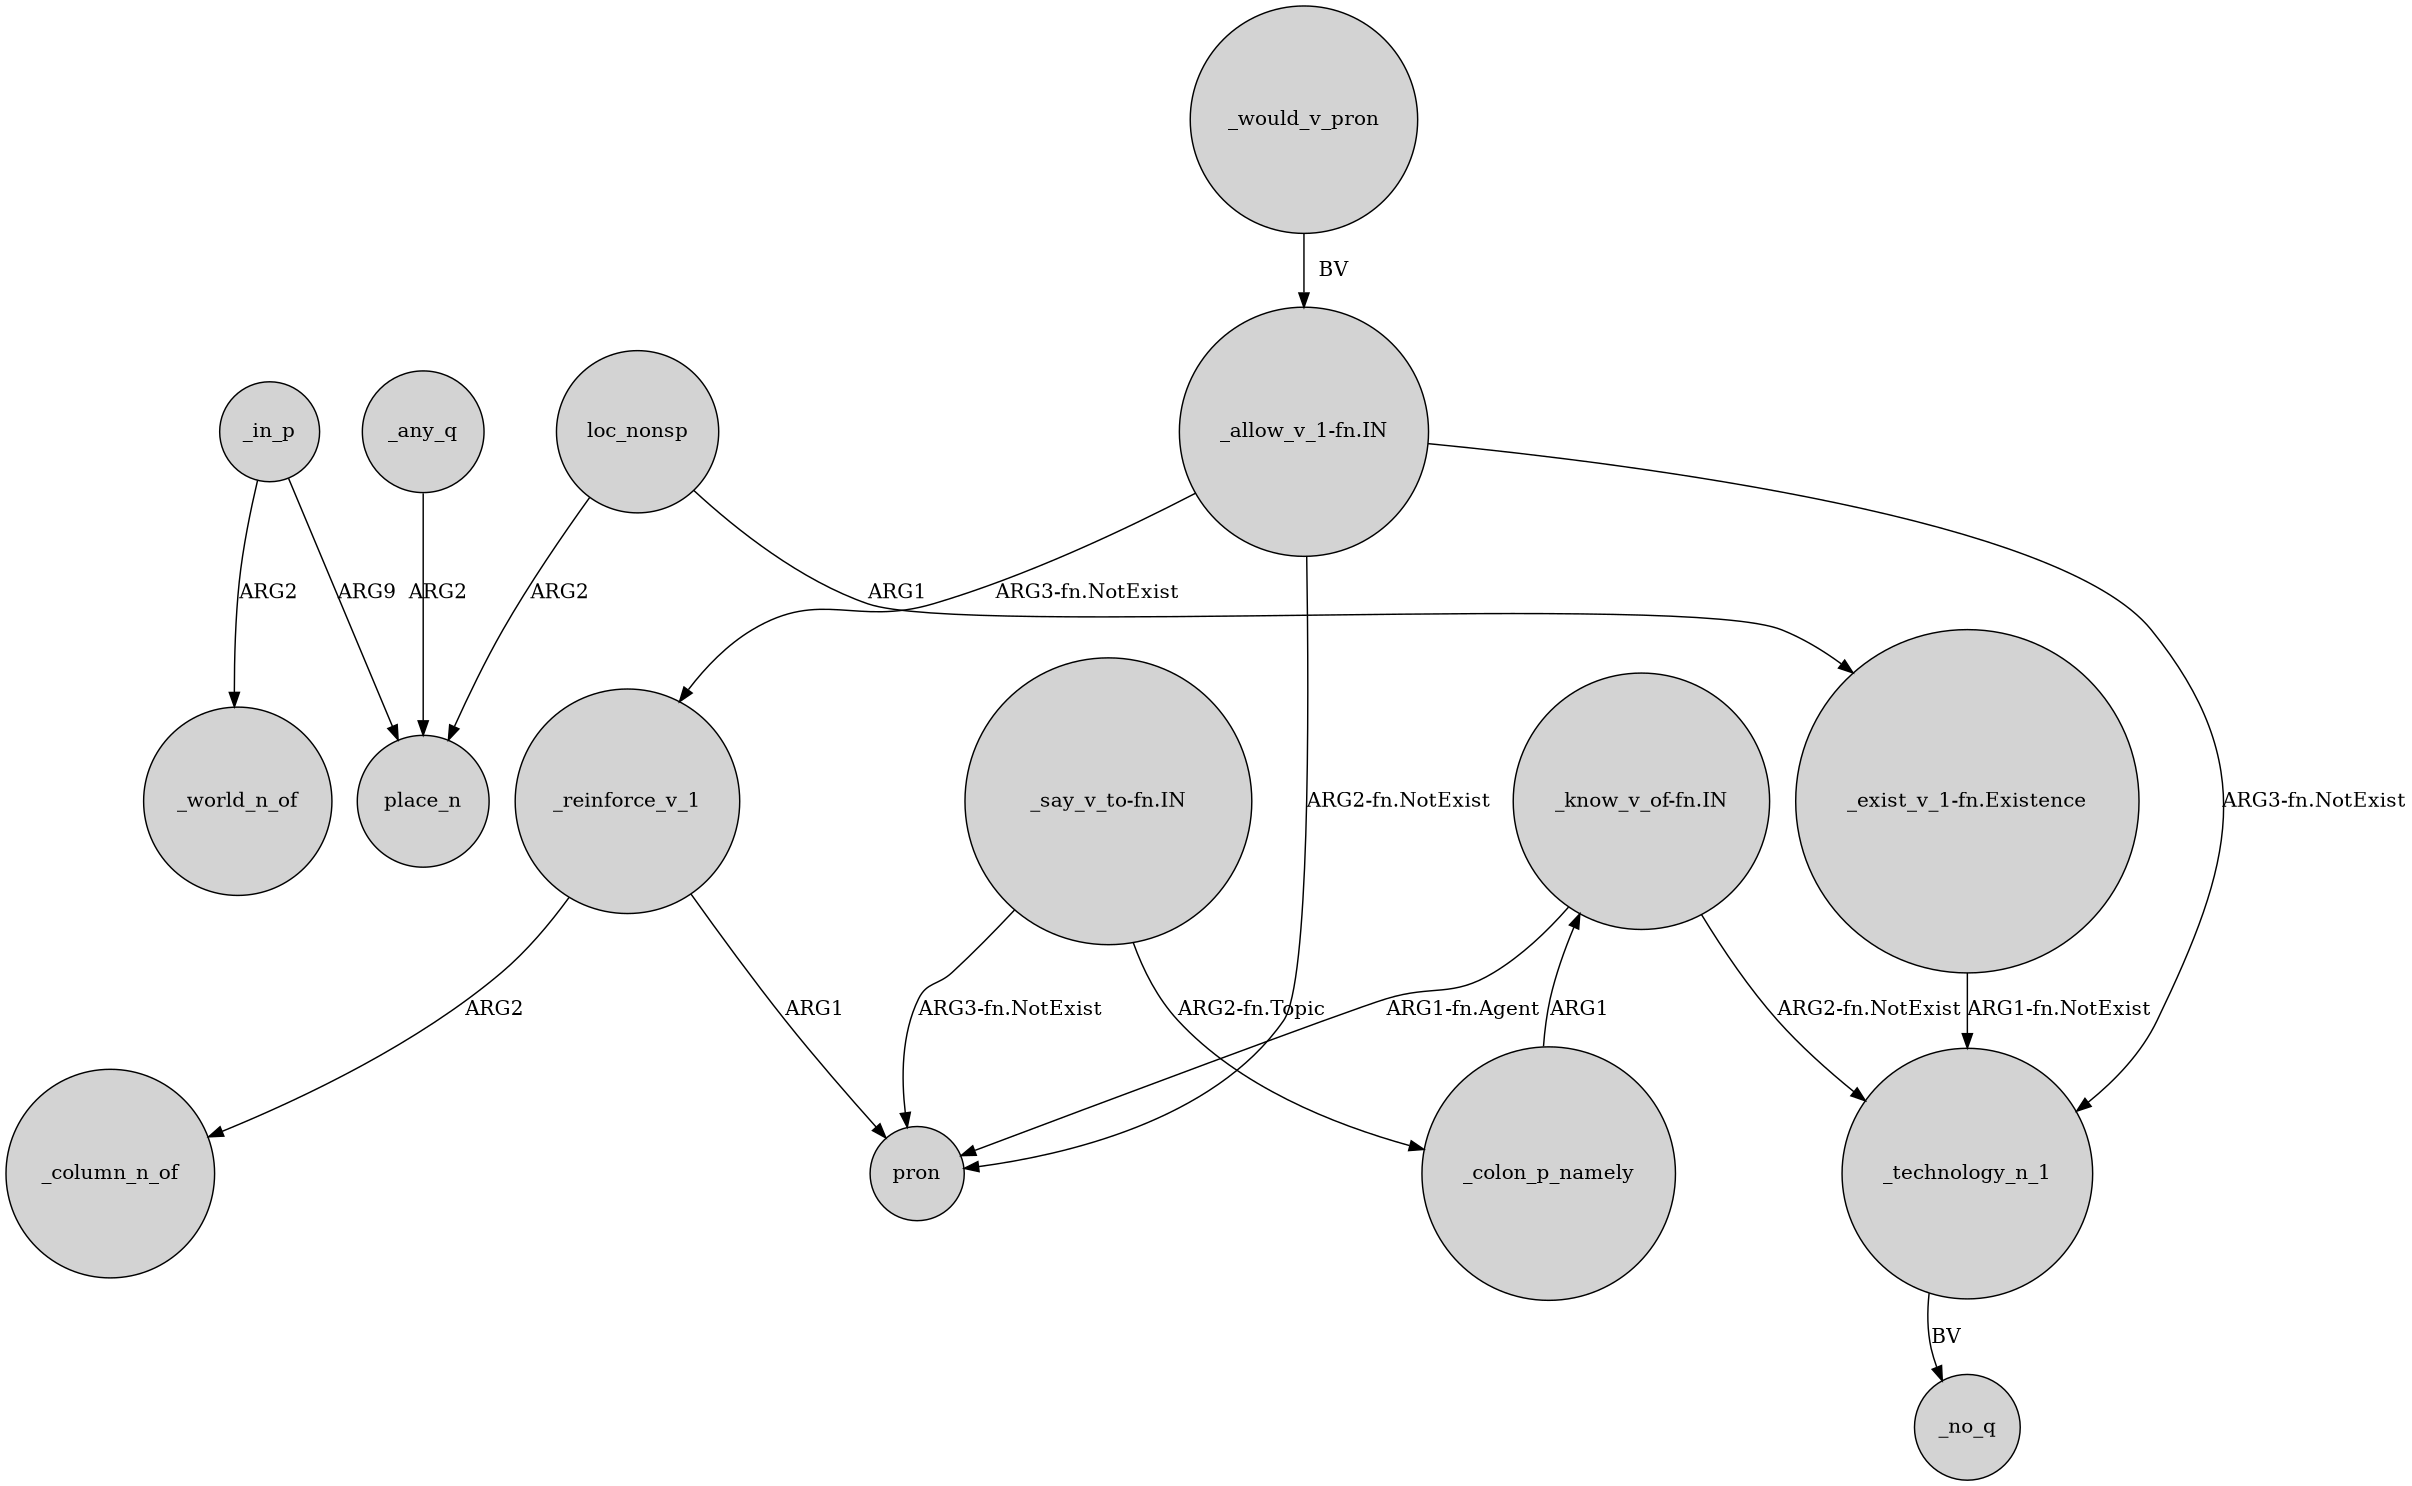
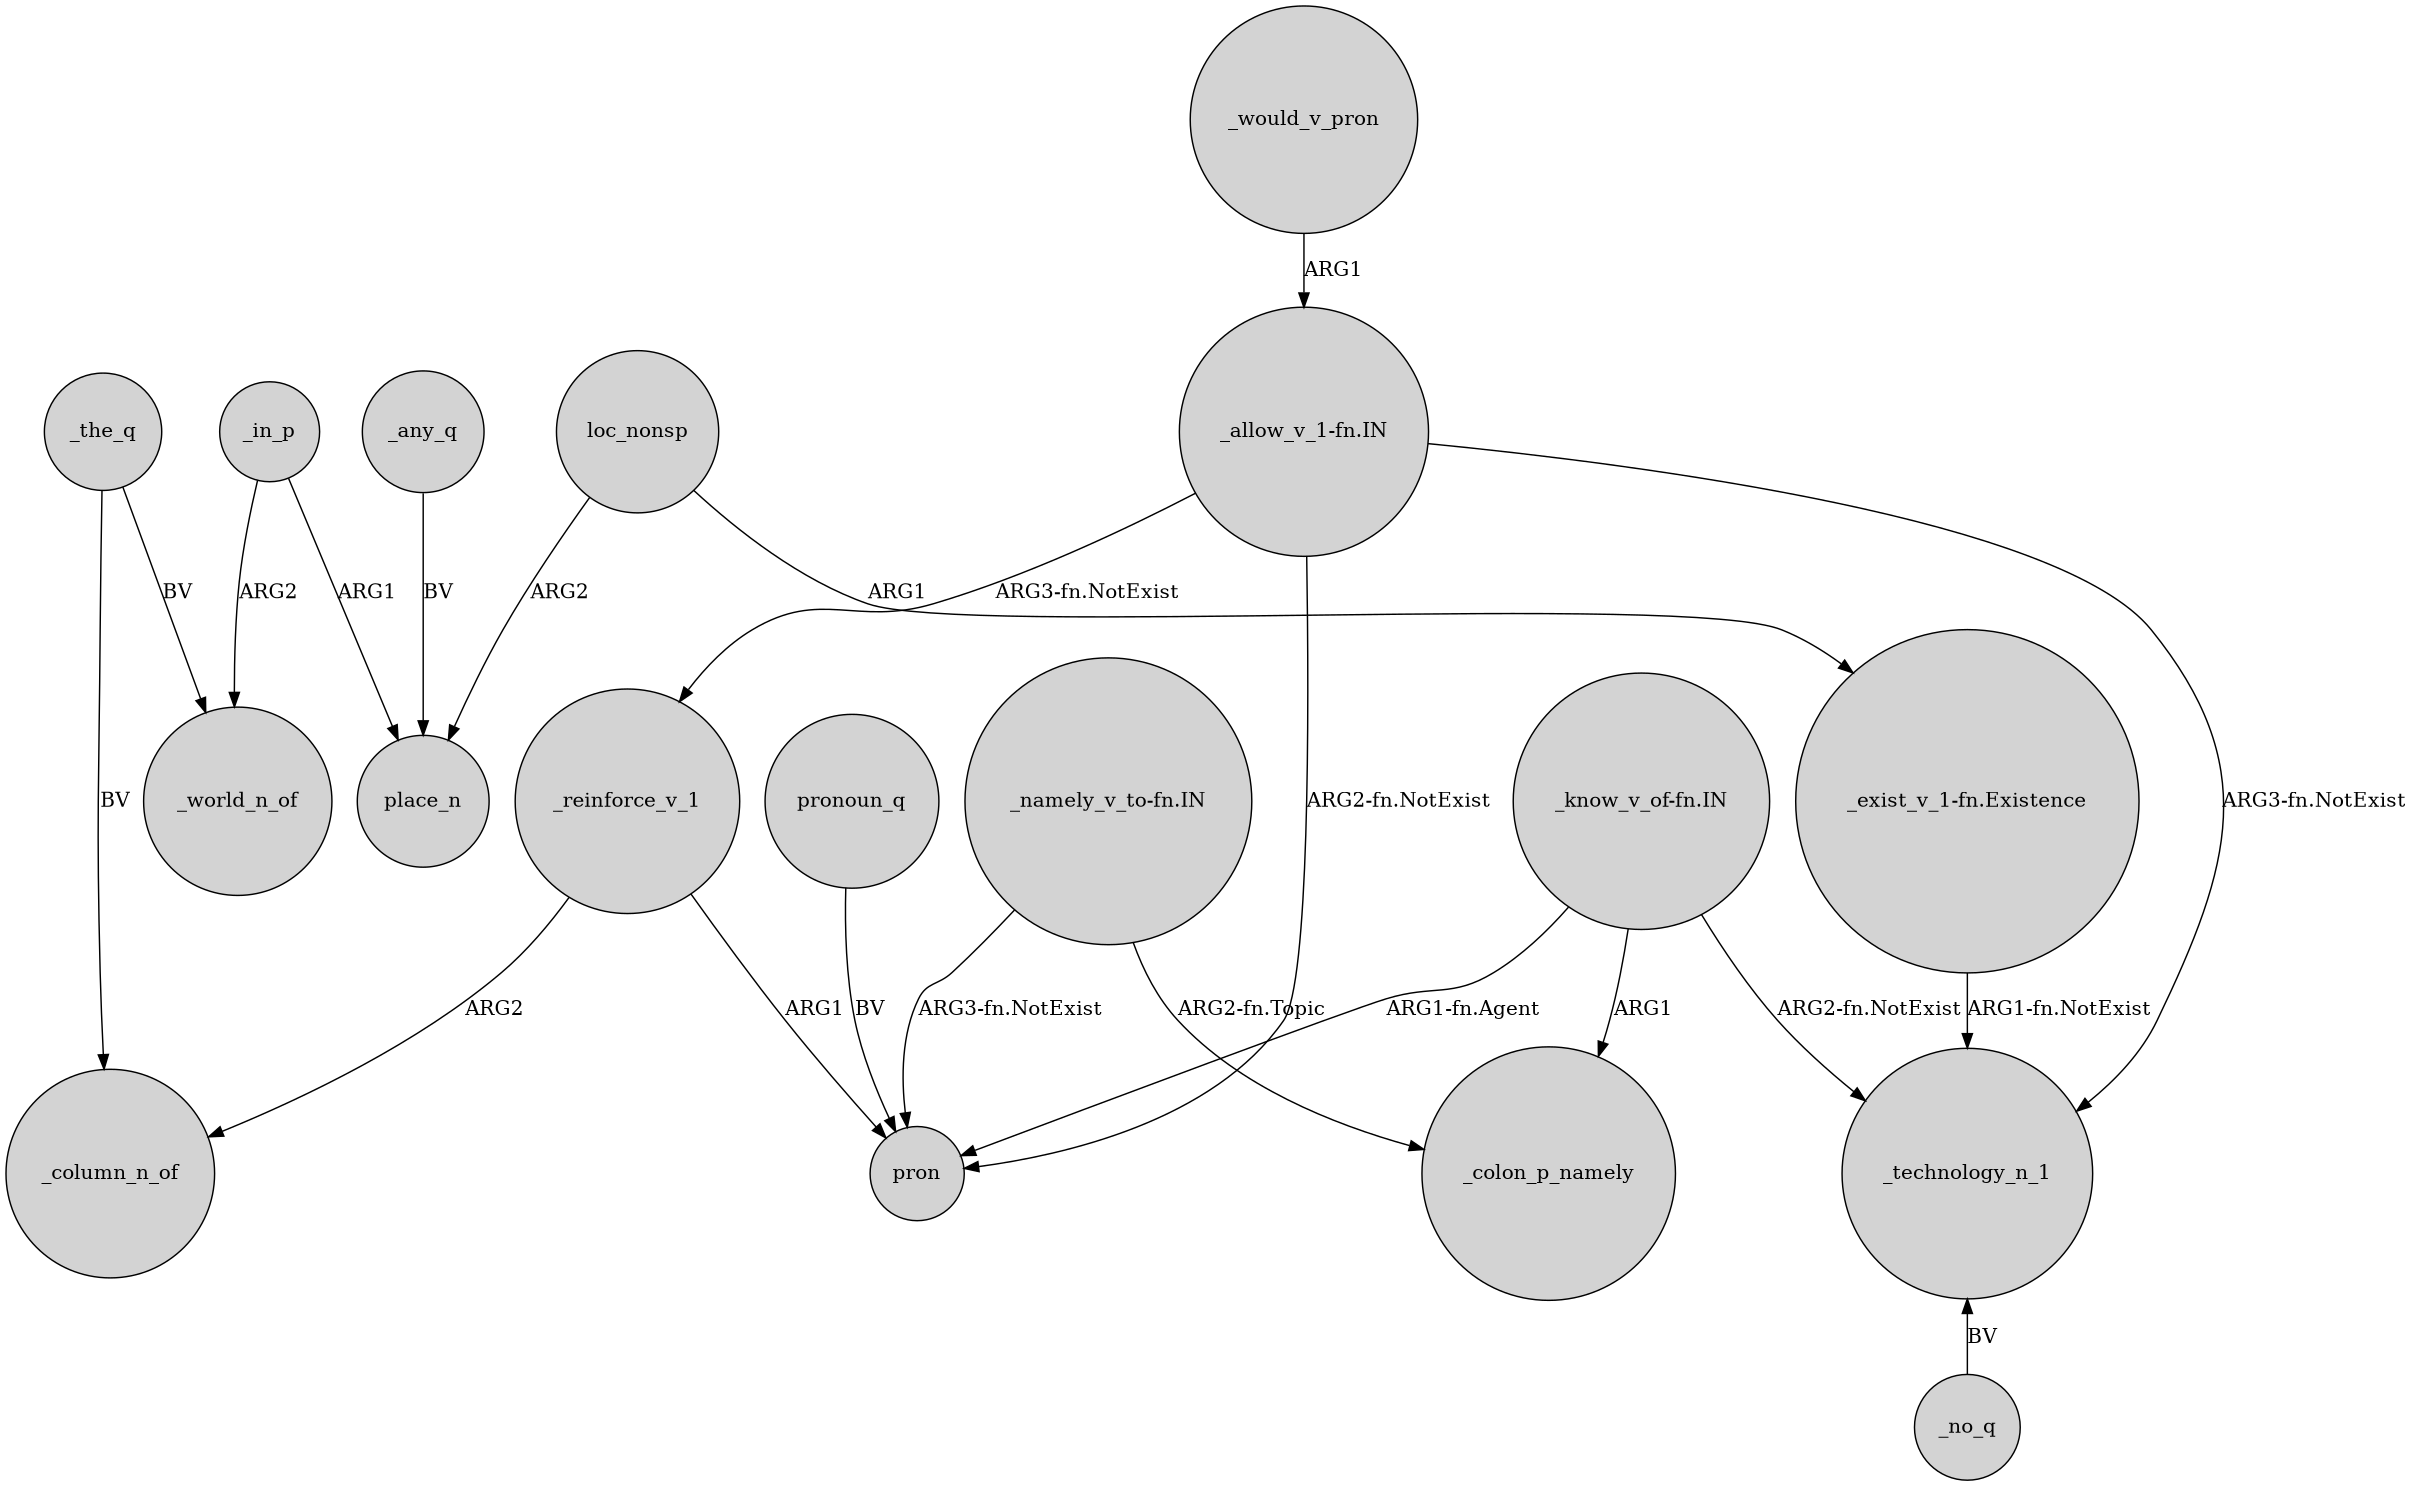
  digraph {
    node [shape=circle style=filled]
    _in_p
    _world_n_of
    place_n
    _reinforce_v_1
    _column_n_of
    pron
    "_know_v_of-fn.IN"
    _technology_n_1
    "_allow_v_1-fn.IN"
-   "_say_v_to-fn.IN"
+   _the_q
+   "_say_v_to-fn.IN" [label="_namely_v_to-fn.IN"]
    _colon_p_namely
    _no_q
+   pronoun_q
    "_exist_v_1-fn.Existence"
    n16 [label=_would_v_pron]
    loc_nonsp
    _any_q
    _in_p -> _world_n_of [label=ARG2]
-   _in_p -> place_n [label=ARG9]
+   _in_p -> place_n [label=ARG1]
    _reinforce_v_1 -> _column_n_of [label=ARG2]
    _reinforce_v_1 -> pron [label=ARG1]
    "_know_v_of-fn.IN" -> pron [label="ARG1-fn.Agent"]
    "_know_v_of-fn.IN" -> _technology_n_1 [label="ARG2-fn.NotExist"]
    "_allow_v_1-fn.IN" -> _reinforce_v_1 [label="ARG3-fn.NotExist"]
    "_allow_v_1-fn.IN" -> pron [label="ARG2-fn.NotExist"]
    "_allow_v_1-fn.IN" -> _technology_n_1 [label="ARG3-fn.NotExist"]
+   _the_q -> _world_n_of [label=BV]
+   _the_q -> _column_n_of [label=BV]
    "_say_v_to-fn.IN" -> pron [label="ARG3-fn.NotExist"]
    "_say_v_to-fn.IN" -> _colon_p_namely [label="ARG2-fn.Topic"]
-   _colon_p_namely -> "_know_v_of-fn.IN" [label=ARG1]
-   _technology_n_1 -> _no_q [label=BV]
+   "_know_v_of-fn.IN" -> _colon_p_namely [label=ARG1]
+   _no_q -> _technology_n_1 [label=BV]
+   pronoun_q -> pron [label=BV]
    "_exist_v_1-fn.Existence" -> _technology_n_1 [label="ARG1-fn.NotExist"]
-   n16 -> "_allow_v_1-fn.IN" [label=BV]
+   n16 -> "_allow_v_1-fn.IN" [label=ARG1]
    loc_nonsp -> place_n [label=ARG2]
    loc_nonsp -> "_exist_v_1-fn.Existence" [label=ARG1]
-   _any_q -> place_n [label=ARG2]
+   _any_q -> place_n [label=BV]
  }
